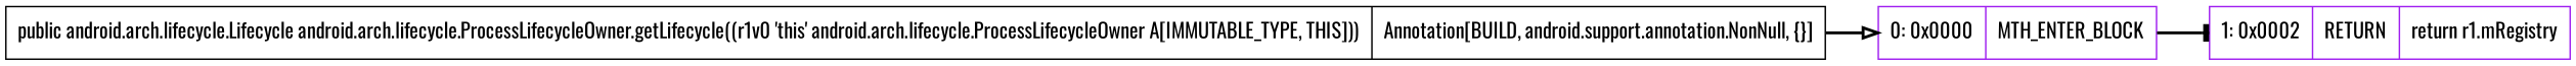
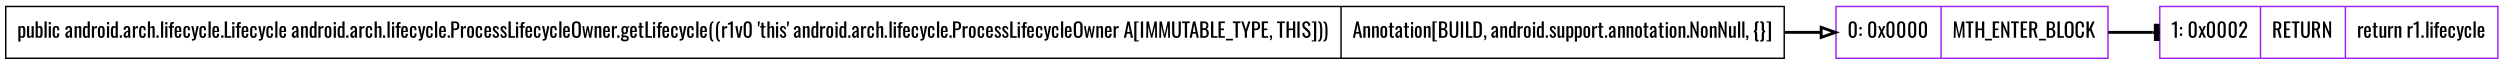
  digraph {
    rankdir=LR
    fontname=Oswald
    node [shape=record color=purple fontname=Oswald]
    edge [style=bold fontname=Oswald]
    n1 [label="{0\:\ 0x0000|MTH_ENTER_BLOCK\l}"]
-   n2 [label="{1\:\ 0x0002|RETURN\l|return r1.mRegistry\l}"]
+   n2 [label="{1\:\ 0x0002|RETURN\l|return r1.lifecycle\l}"]
    n3 [label="{public android.arch.lifecycle.Lifecycle android.arch.lifecycle.ProcessLifecycleOwner.getLifecycle((r1v0 'this' android.arch.lifecycle.ProcessLifecycleOwner A[IMMUTABLE_TYPE, THIS]))  | Annotation[BUILD, android.support.annotation.NonNull, \{\}]\l}" color=black]
    n1 -> n2 [arrowhead=tee]
    n3 -> n1 [arrowhead=onormal]
  }
